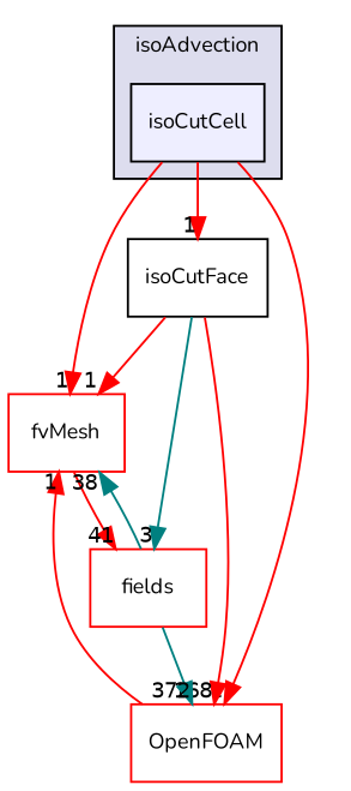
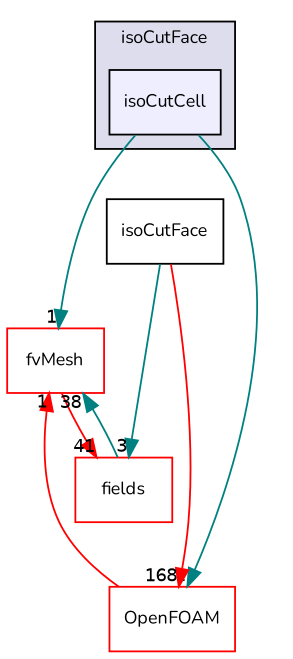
  digraph {
    compound=true
    fontname=Nunito
    node [fontname=Nunito fontsize=10 shape=box color=red]
    edge [color=red fontname=Nunito headlabel=1 labeldistance=1.5 labelfontname=Helvetica labelfontsize=10]
    n1 [fillcolor="#eeeeff" label=isoCutCell pencolor=black style=filled color=""]
    n2 [label=isoCutFace color=""]
    n3 [label=fvMesh]
    n4 [label=OpenFOAM]
    n5 [label=fields]
    subgraph cluster_1 {
      bgcolor="#ddddee"
      fontsize=10
-     label=isoAdvection
+     label=isoCutFace
      pencolor=black
      n1
    }
-   n1 -> n2
-   n1 -> n3
-   n1 -> n4
-   n2 -> n3
+   n1 -> n3 [color=teal]
+   n1 -> n4 [color=teal]
    n2 -> n4 [headlabel=168]
    n2 -> n5 [color=teal headlabel=3]
    n3 -> n5 [headlabel=41]
    n4 -> n3
    n5 -> n3 [color=teal headlabel=38]
-   n5 -> n4 [color=teal headlabel=372]
  }
